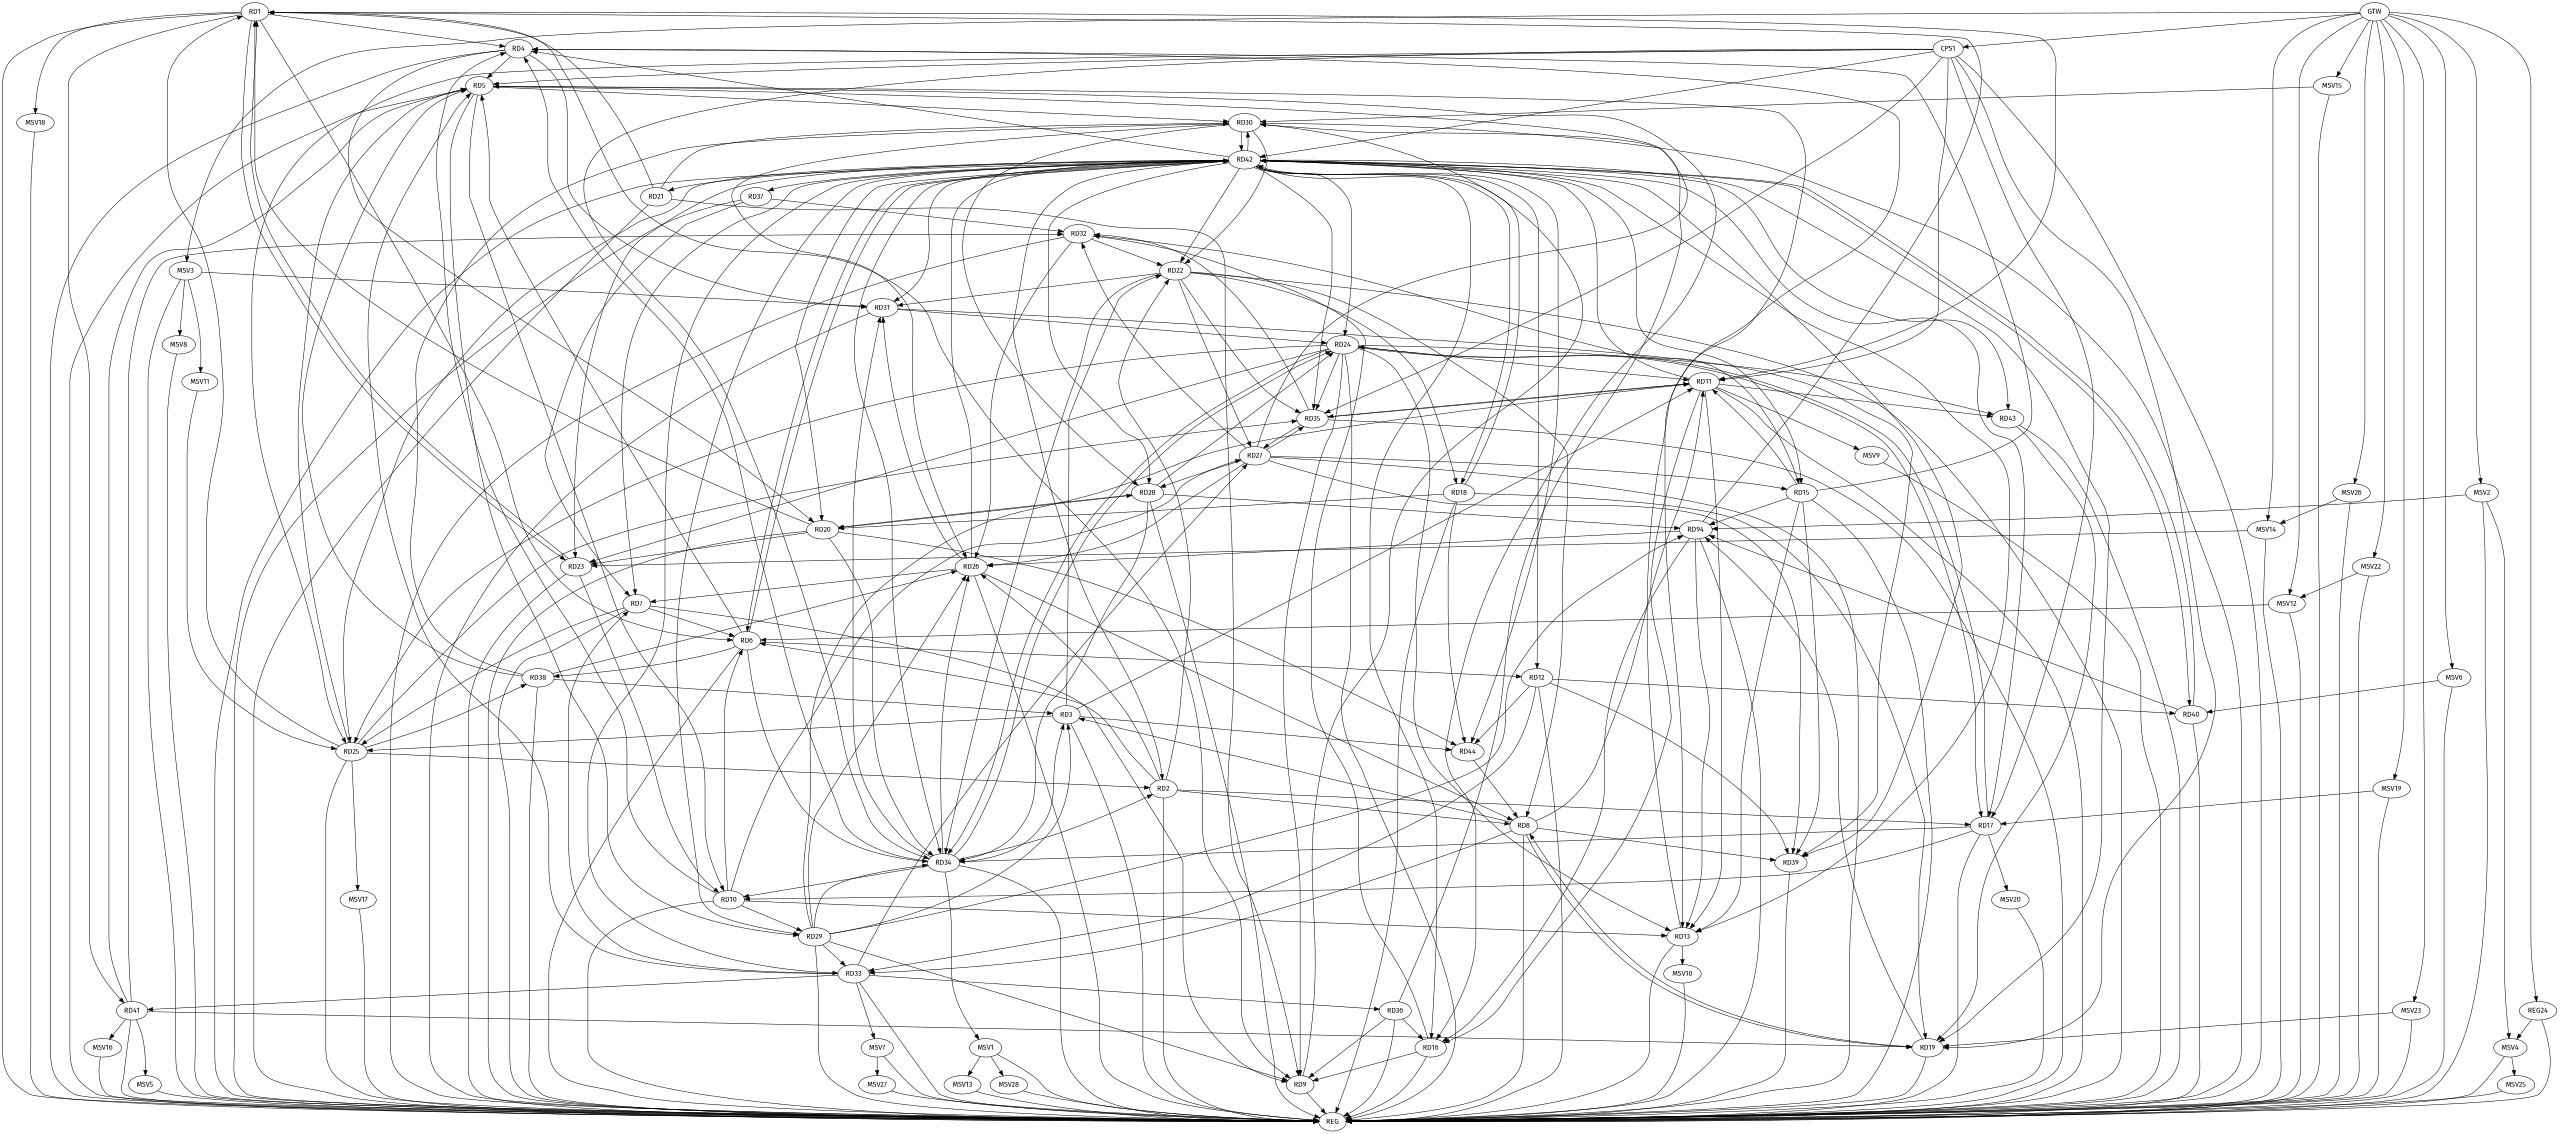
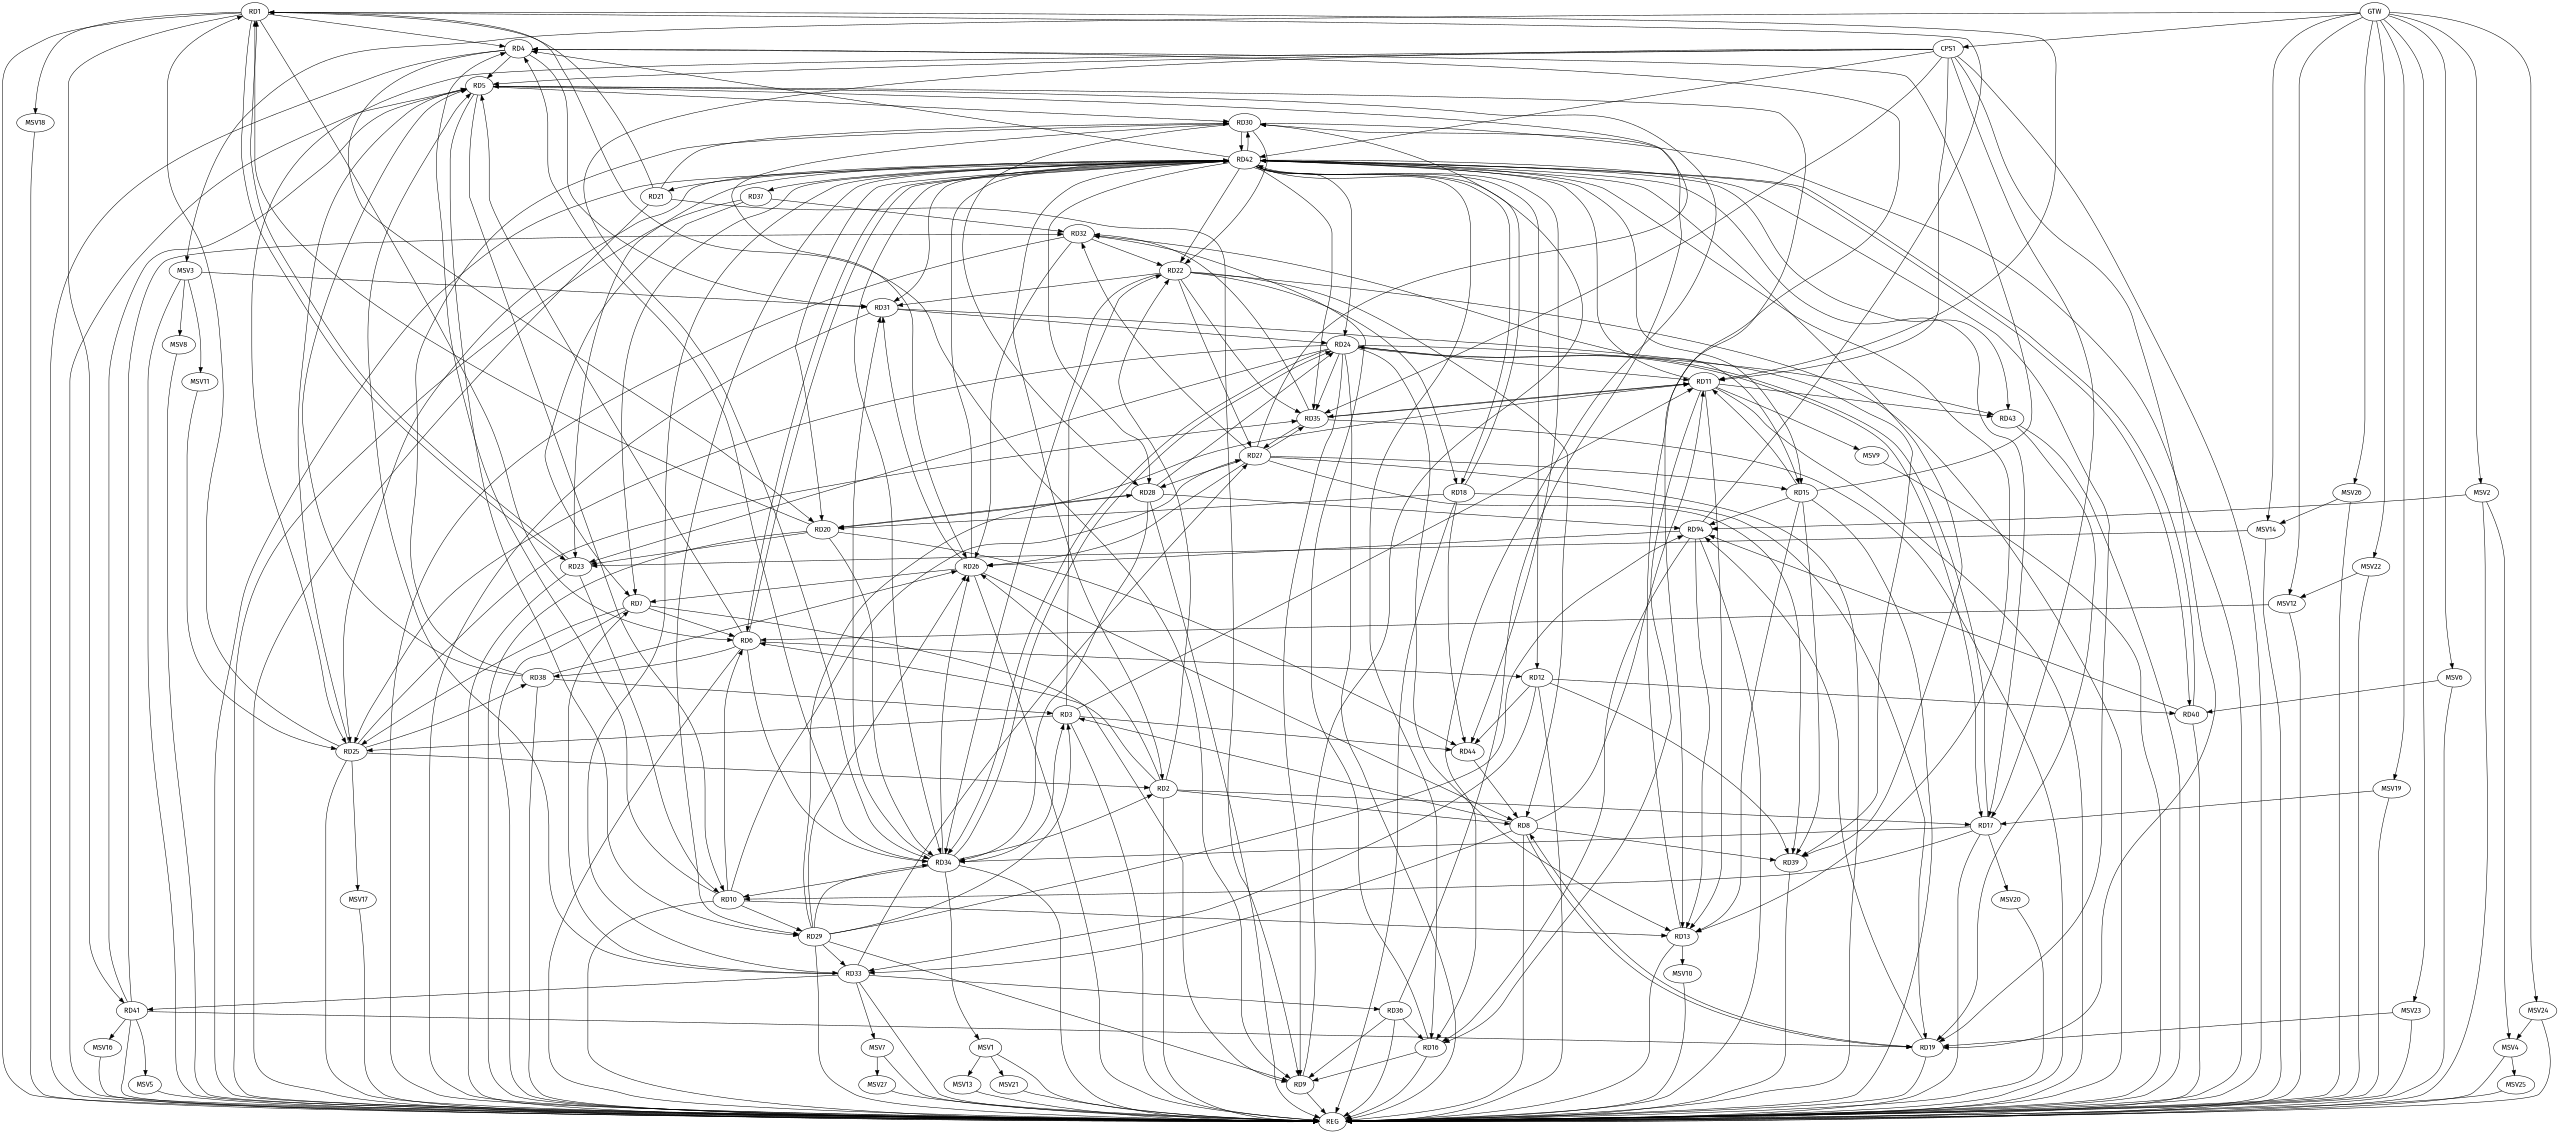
  strict digraph {
    fontname="Fira Sans"
    node [fontname="Fira Sans"]
    edge [fontname="Fira Sans"]
    n1 [label=RD1]
    n2 [label=RD4]
    n3 [label=RD6]
    n4 [label=RD9]
    n5 [label=RD11]
    n6 [label=RD23]
    n7 [label=RD41]
    n8 [label=REG]
    n9 [label=MSV18]
    n10 [label=RD5]
    n11 [label=RD20]
    n12 [label=RD31]
    n13 [label=RD12]
    n14 [label=RD34]
    n15 [label=RD38]
    n16 [label=RD42]
    n17 [label=RD30]
    n18 [label=RD13]
    n19 [label=RD16]
    n20 [label=RD35]
    n21 [label=RD43]
    n22 [label=MSV9]
    n23 [label=RD10]
    n24 [label=RD19]
    n25 [label=RD32]
    n26 [label=MSV5]
    n27 [label=MSV16]
    n28 [label=RD2]
    n29 [label=RD8]
    n30 [label=RD17]
    n31 [label=RD22]
    n32 [label=RD26]
    n33 [label=RD3]
    n34 [label=RD33]
    n35 [label=RD39]
    n36 [label=RD24]
    n37 [label=MSV20]
    n38 [label=RD27]
    n39 [label=RD18]
    n40 [label=RD7]
    n41 [label=RD25]
    n42 [label=RD44]
    n43 [label=MSV17]
    n44 [label=RD29]
    n45 [label=RD28]
    n46 [label=MSV10]
    n47 [label=RD94]
    n48 [label=RD40]
    n49 [label=MSV1]
    n50 [label=RD15]
    n51 [label=RD21]
    n52 [label=RD37]
    n53 [label=MSV7]
    n54 [label=RD36]
    n55 [label=MSV27]
    n56 [label=MSV13]
-   n57 [label=MSV28]
+   n57 [label=MSV21]
    n58 [label=CPS1]
    n59 [label=GTW]
    n60 [label=MSV2]
    n61 [label=MSV3]
    n62 [label=MSV6]
    n63 [label=MSV12]
    n64 [label=MSV14]
-   n65 [label=MSV15]
    n66 [label=MSV19]
    n67 [label=MSV22]
    n68 [label=MSV23]
-   n69 [label=REG24]
+   n69 [label=MSV24]
    n70 [label=MSV26]
    n71 [label=MSV4]
    n72 [label=MSV8]
    n73 [label=MSV11]
    n74 [label=MSV25]
    n1 -> n2
    n1 -> n3
    n1 -> n4
    n1 -> n5
    n1 -> n6
    n1 -> n7
    n1 -> n8
    n1 -> n9
    n2 -> n8
    n2 -> n10
    n2 -> n11
    n2 -> n12
    n3 -> n8
    n3 -> n10
    n3 -> n13
    n3 -> n14
    n3 -> n15
    n3 -> n16
    n4 -> n8
    n4 -> n17
    n5 -> n8
    n5 -> n16
    n5 -> n18
    n5 -> n19
    n5 -> n20
    n5 -> n21
    n5 -> n22
    n6 -> n1
    n6 -> n8
    n6 -> n23
    n7 -> n8
    n7 -> n10
    n7 -> n24
    n7 -> n25
    n7 -> n26
    n7 -> n27
    n9 -> n8
    n10 -> n8
    n10 -> n17
    n10 -> n18
    n10 -> n19
    n10 -> n23
    n10 -> n44
    n11 -> n1
    n11 -> n6
    n11 -> n8
    n11 -> n14
    n11 -> n42
    n11 -> n45
    n12 -> n8
    n12 -> n35
    n12 -> n36
    n13 -> n8
    n13 -> n34
    n13 -> n35
    n13 -> n42
    n13 -> n48
    n14 -> n2
    n14 -> n8
    n14 -> n12
    n14 -> n23
    n14 -> n28
    n14 -> n32
    n14 -> n33
    n14 -> n36
    n14 -> n49
    n15 -> n8
    n15 -> n10
    n15 -> n17
    n15 -> n32
    n15 -> n33
    n16 -> n2
    n16 -> n3
    n16 -> n6
    n16 -> n8
    n16 -> n11
    n16 -> n12
    n16 -> n13
    n16 -> n14
    n16 -> n17
    n16 -> n18
    n16 -> n19
    n16 -> n20
    n16 -> n21
    n16 -> n24
    n16 -> n28
    n16 -> n30
    n16 -> n31
    n16 -> n34
    n16 -> n35
    n16 -> n36
    n16 -> n39
    n16 -> n40
    n16 -> n41
    n16 -> n42
    n16 -> n44
    n16 -> n45
    n16 -> n48
    n16 -> n50
    n16 -> n51
    n16 -> n52
    n17 -> n8
    n17 -> n16
    n17 -> n31
    n17 -> n32
    n17 -> n45
    n18 -> n2
    n18 -> n8
    n18 -> n46
    n19 -> n4
    n19 -> n8
    n19 -> n25
    n20 -> n5
    n20 -> n8
    n20 -> n25
    n20 -> n38
    n21 -> n8
    n21 -> n24
    n22 -> n8
    n23 -> n2
    n23 -> n3
    n23 -> n8
    n23 -> n18
    n23 -> n38
    n23 -> n44
    n24 -> n8
    n24 -> n29
    n24 -> n47
    n25 -> n8
    n25 -> n31
    n25 -> n32
    n25 -> n50
    n26 -> n8
    n27 -> n8
    n28 -> n3
    n28 -> n8
    n28 -> n29
    n28 -> n30
    n28 -> n31
    n28 -> n32
    n29 -> n5
    n29 -> n8
    n29 -> n24
    n29 -> n33
    n29 -> n34
    n29 -> n35
    n30 -> n8
    n30 -> n14
    n30 -> n23
    n30 -> n36
    n30 -> n37
    n31 -> n8
    n31 -> n12
    n31 -> n14
    n31 -> n20
    n31 -> n29
    n31 -> n38
    n31 -> n39
    n32 -> n8
    n32 -> n12
    n32 -> n16
    n32 -> n29
    n32 -> n40
    n33 -> n5
    n33 -> n8
    n33 -> n31
    n33 -> n41
    n33 -> n42
    n34 -> n7
    n34 -> n8
    n34 -> n10
    n34 -> n38
    n34 -> n40
    n34 -> n53
    n34 -> n54
    n35 -> n8
    n36 -> n4
    n36 -> n5
    n36 -> n6
    n36 -> n8
    n36 -> n14
    n36 -> n18
    n36 -> n20
    n36 -> n21
    n36 -> n30
    n36 -> n41
    n37 -> n8
    n38 -> n8
    n38 -> n10
    n38 -> n20
    n38 -> n25
    n38 -> n32
    n38 -> n35
    n38 -> n45
    n38 -> n50
    n39 -> n8
    n39 -> n11
    n39 -> n16
    n39 -> n24
    n39 -> n42
    n40 -> n3
    n40 -> n4
    n40 -> n8
    n40 -> n41
    n41 -> n1
    n41 -> n8
    n41 -> n10
    n41 -> n15
    n41 -> n20
    n41 -> n28
    n41 -> n43
    n42 -> n29
    n43 -> n8
    n44 -> n4
    n44 -> n5
    n44 -> n8
    n44 -> n14
    n44 -> n32
    n44 -> n33
    n44 -> n34
    n44 -> n47
    n45 -> n8
    n45 -> n11
    n45 -> n14
    n45 -> n36
    n45 -> n47
    n46 -> n8
    n47 -> n1
    n47 -> n8
    n47 -> n18
    n47 -> n19
    n47 -> n32
    n48 -> n8
    n48 -> n16
    n48 -> n47
    n49 -> n8
    n49 -> n56
    n49 -> n57
    n50 -> n2
    n50 -> n5
    n50 -> n8
    n50 -> n18
    n50 -> n35
    n50 -> n47
    n51 -> n1
    n51 -> n4
    n51 -> n8
    n51 -> n17
    n52 -> n8
    n52 -> n25
    n52 -> n40
    n53 -> n8
    n53 -> n55
    n54 -> n4
    n54 -> n8
    n54 -> n17
    n54 -> n19
    n55 -> n8
    n56 -> n8
    n57 -> n8
    n58 -> n5
    n58 -> n8
    n58 -> n10
    n58 -> n14
    n58 -> n16
    n58 -> n20
    n58 -> n24
    n58 -> n30
    n58 -> n41
    n59 -> n58
    n59 -> n60
    n59 -> n61
    n59 -> n62
    n59 -> n63
    n59 -> n64
-   n59 -> n65
    n59 -> n66
    n59 -> n67
    n59 -> n68
    n59 -> n69
    n59 -> n70
    n60 -> n8
    n60 -> n47
    n60 -> n71
    n61 -> n8
    n61 -> n12
    n61 -> n72
    n61 -> n73
    n62 -> n8
    n62 -> n48
    n63 -> n3
    n63 -> n8
    n64 -> n6
    n64 -> n8
-   n65 -> n8
-   n65 -> n17
    n66 -> n8
    n66 -> n30
    n67 -> n8
    n67 -> n63
    n68 -> n8
    n68 -> n24
    n69 -> n8
    n69 -> n71
    n70 -> n8
    n70 -> n64
    n71 -> n8
    n71 -> n74
    n72 -> n8
    n73 -> n41
    n74 -> n8
  }
